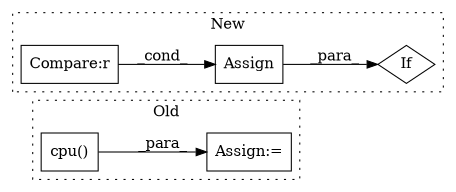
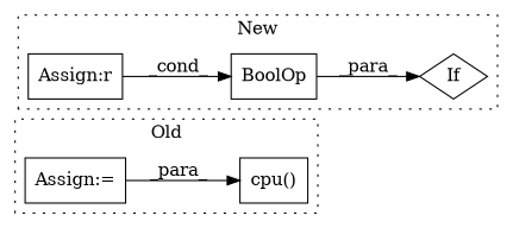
  digraph {
    rankdir=LR
    node [l=45 s=947 shape=box]
    n1 [a=75 l=18 label="cpu()" s=799]
    n2 [a=68 l=3 label="Assign:=" s=776]
-   n3 [a=72 label=Assign]
+   n3 [a=72 label=BoolOp]
    n4 [a=96 label=If shape=diamond]
-   n5 [a=40 l=16 label="Compare:r"]
+   n5 [a=40 l=16 label="Assign:r"]
    subgraph cluster_1 {
      label=Old
      style=dotted
      n1
      n2
    }
    subgraph cluster_2 {
      label=New
      style=dotted
      n3
      n4
      n5
    }
-   n1 -> n2 [label=_para_]
+   n2 -> n1 [label=_para_]
    n3 -> n4 [label=_para_]
    n5 -> n3 [label=_cond_]
  }
